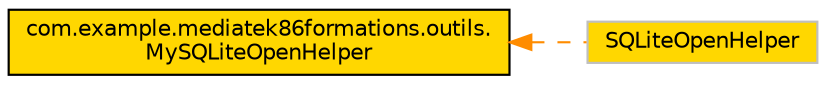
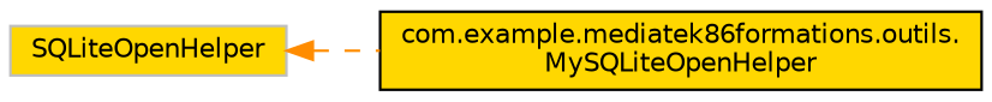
  digraph {
    rankdir=LR
    node [fillcolor=gold fontname=Helvetica fontsize=10 shape=record style=filled]
    n1 [color=grey75 height=0.2 label=SQLiteOpenHelper width=0.4]
    n2 [color=black height=0.2 label="com.example.mediatek86formations.outils.\lMySQLiteOpenHelper" width=0.4]
-   n2 -> n1 [color=darkorange dir=back fontname=Helvetica fontsize=10 labelfontname=Helvetica labelfontsize=10 style=dashed]
+   n1 -> n2 [color=darkorange dir=back fontname=Helvetica fontsize=10 labelfontname=Helvetica labelfontsize=10 style=dashed]
  }
